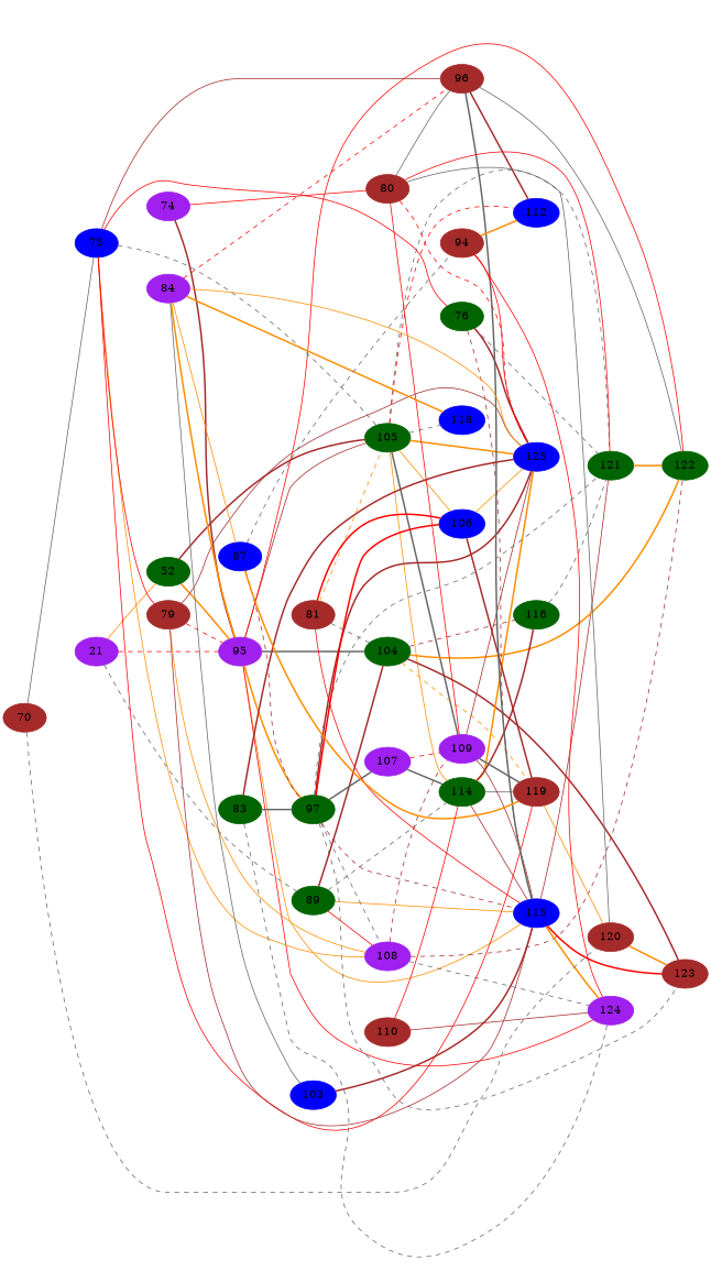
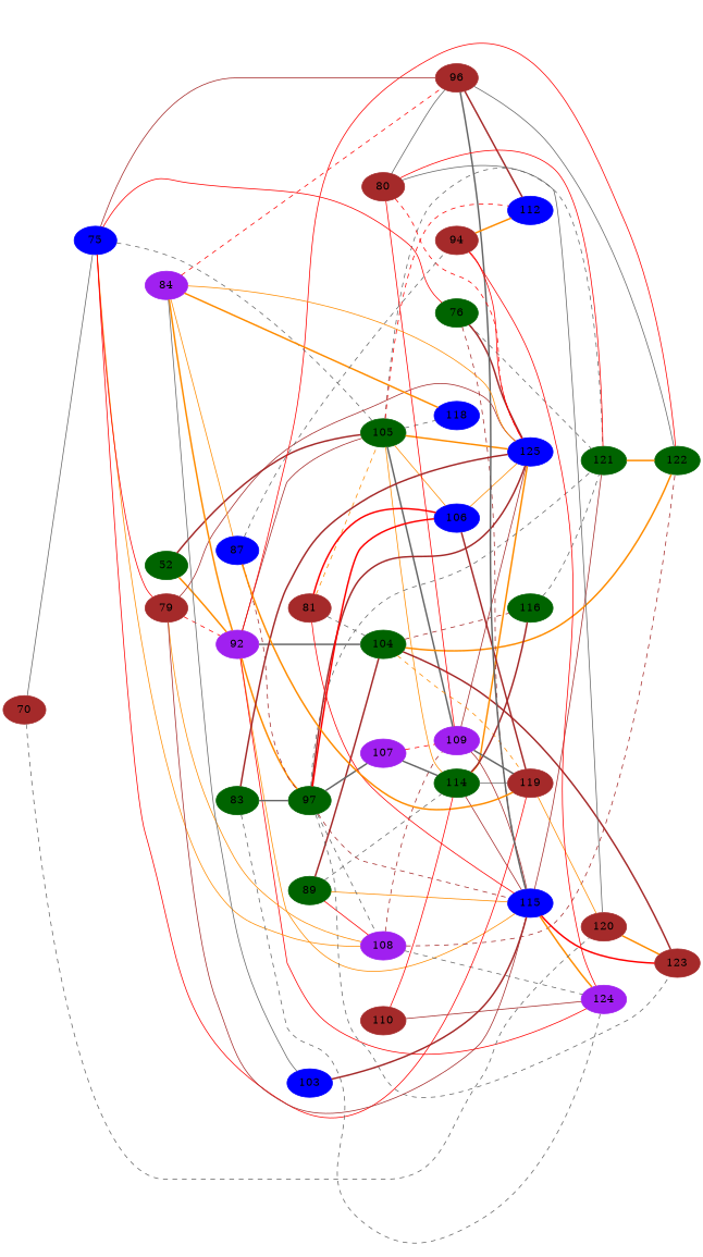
  graph {
    rankdir=LR
    node [color=darkgreen style=filled]
    edge [color=gray40 style=solid]
-   21 [color=purple super="+12"]
    52
    89 [super="+82"]
-   95 [color=purple super="+44+66"]
+   95 [color=purple super="+44+66" label=92]
    105 [super="+9+99+102"]
    108 [color=purple super="+91+67"]
    115 [color=blue super="+53+111+98"]
    104 [super="+1+86+93"]
    114 [super="+27+32+40"]
    97 [super="+34+77"]
    124 [color=purple super="+41"]
    122 [super="+113"]
    121 [super="+31+90"]
    125 [color=blue super="+30+72+100+64"]
    109 [color=purple super="+85+92"]
    106 [color=blue super="+59+60"]
    118 [color=blue super="+56"]
    112 [color=blue]
    75 [color=blue super="+68"]
    76 [super="+4"]
    79 [color=brown super="+49"]
    96 [color=brown super="+19+78"]
    119 [color=brown super="+13"]
    70 [color=brown]
    120 [color=brown]
    123 [color=brown super="+117"]
    80 [color=brown super="+65"]
-   74 [color=purple]
    81 [color=brown super="+69"]
    116
    107 [color=purple]
    83
    84 [color=purple super="+73"]
    87 [color=blue]
    103 [color=blue]
    94 [color=brown]
    110 [color=brown]
-   21 -- 52 [color=darkorange weight=2]
-   21 -- 89 [style=dashed]
-   21 -- 95 [color=red style=dashed weight=3]
    52 -- 95 [color=darkorange style=bold]
    52 -- 105 [color=brown style=bold weight=2]
    89 -- 108 [color=red]
    89 -- 115 [color=darkorange weight=5]
    89 -- 104 [color=brown style=bold weight=2]
    89 -- 114 [style=dashed]
    95 -- 105 [color=brown weight=3]
    95 -- 115 [color=darkorange weight=4]
    95 -- 104 [style=bold weight=4]
    95 -- 97 [color=darkorange style=bold weight=2]
    95 -- 124 [color=red]
    95 -- 122 [color=red]
    105 -- 114 [color=darkorange weight=2]
    105 -- 121 [style=dashed weight=4]
    105 -- 125 [color=darkorange style=bold weight=4]
    105 -- 109 [style=bold]
    105 -- 106 [color=darkorange weight=2]
    105 -- 118 [style=dashed weight=4]
    105 -- 112 [color=red style=dashed]
    108 -- 124 [style=dashed]
    108 -- 122 [color=brown style=dashed]
    108 -- 109 [color=brown style=dashed]
    115 -- 124 [color=darkorange style=bold]
    115 -- 121 [color=brown]
    115 -- 123 [color=red style=bold weight=2]
    104 -- 122 [color=darkorange style=bold weight=3]
    104 -- 119 [color=darkorange style=dashed]
    104 -- 123 [color=brown style=bold]
    104 -- 116 [color=brown style=dashed]
    114 -- 115 [color=brown]
    114 -- 125 [color=darkorange style=bold]
    114 -- 119 [weight=2]
    114 -- 116 [color=brown style=bold]
    97 -- 108 [style=dashed weight=2]
    97 -- 115 [color=brown style=dashed weight=2]
    97 -- 121 [style=dashed weight=2]
    97 -- 125 [color=brown style=bold weight=2]
    97 -- 106 [color=red style=bold]
    97 -- 123 [style=dashed weight=2]
    97 -- 107 [style=bold]
    121 -- 122 [color=darkorange style=bold weight=3]
    109 -- 115 [color=brown weight=2]
    109 -- 125 [color=brown]
    109 -- 119 [style=bold]
    106 -- 125 [color=darkorange weight=2]
    106 -- 119 [color=brown style=bold]
    75 -- 105 [style=dashed]
    75 -- 108 [color=darkorange]
    75 -- 76 [color=red]
    75 -- 79 [color=red]
    75 -- 96 [color=brown weight=3]
    75 -- 119 [color=red]
    76 -- 115 [color=brown style=dashed]
    76 -- 121 [style=dashed]
    76 -- 125 [color=brown style=bold]
    79 -- 95 [color=red style=dashed]
    79 -- 108 [color=darkorange]
    79 -- 115 [color=brown weight=2]
    79 -- 125 [color=brown weight=3]
    96 -- 115 [style=bold]
    96 -- 122
    96 -- 112 [color=brown style=bold weight=2]
    119 -- 120 [color=darkorange]
    70 -- 75
    70 -- 120 [style=dashed]
    120 -- 123 [color=darkorange style=bold]
    80 -- 121 [color=red]
    80 -- 125 [color=red style=dashed weight=3]
    80 -- 109 [color=red weight=2]
    80 -- 96 [weight=2]
    80 -- 120
-   74 -- 95 [color=brown style=bold]
-   74 -- 80 [color=red]
    81 -- 105 [color=darkorange style=dashed]
    81 -- 115 [color=red]
    81 -- 104 [style=dashed weight=3]
    81 -- 106 [color=red style=bold]
    116 -- 121 [style=dashed]
    107 -- 114 [style=bold]
    107 -- 109 [color=red style=dashed]
    83 -- 97 [style=bold]
    83 -- 124 [style=dashed]
    83 -- 125 [color=brown style=bold]
    84 -- 95 [color=darkorange style=bold]
    84 -- 125 [color=darkorange]
    84 -- 118 [color=darkorange style=bold]
    84 -- 96 [color=red style=dashed weight=3]
    84 -- 87 [color=darkorange]
    84 -- 103
    87 -- 97 [color=brown style=dashed]
    87 -- 119 [color=darkorange style=bold]
    87 -- 94 [style=dashed]
    103 -- 115 [color=brown style=bold]
    94 -- 124 [color=red weight=2]
    94 -- 125 [color=red]
    94 -- 112 [color=darkorange style=bold]
    110 -- 114 [color=red]
    110 -- 124 [color=brown]
  }
